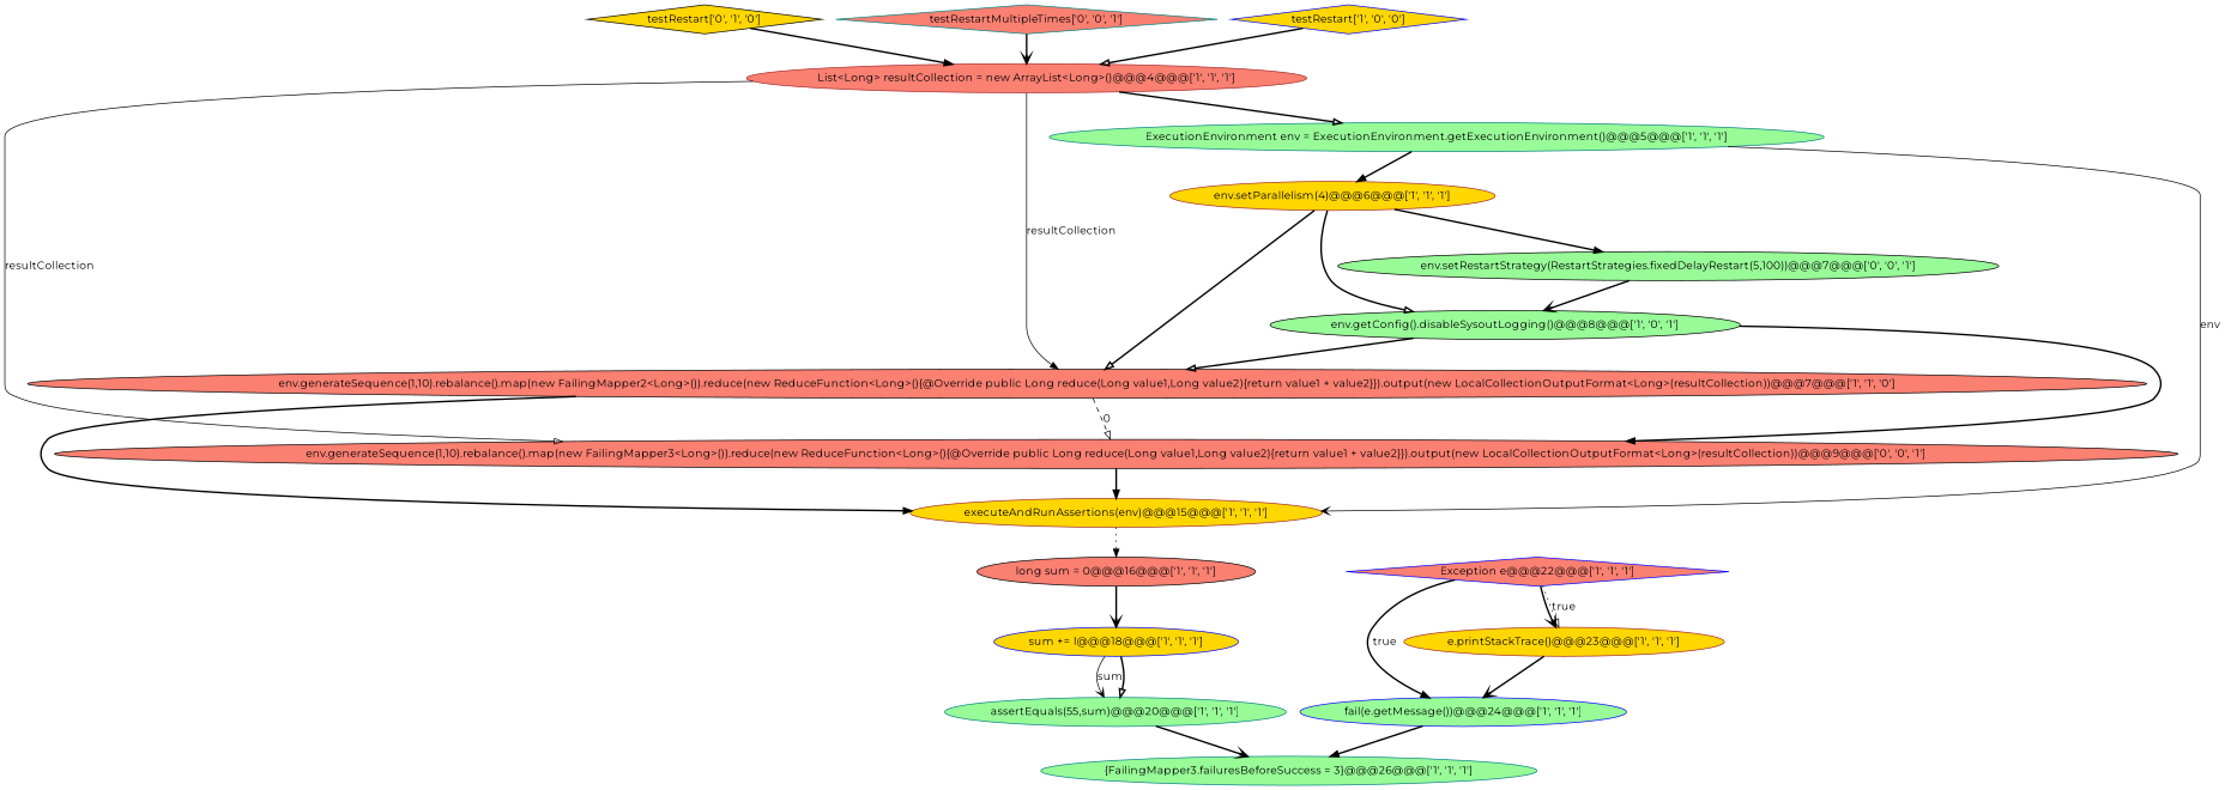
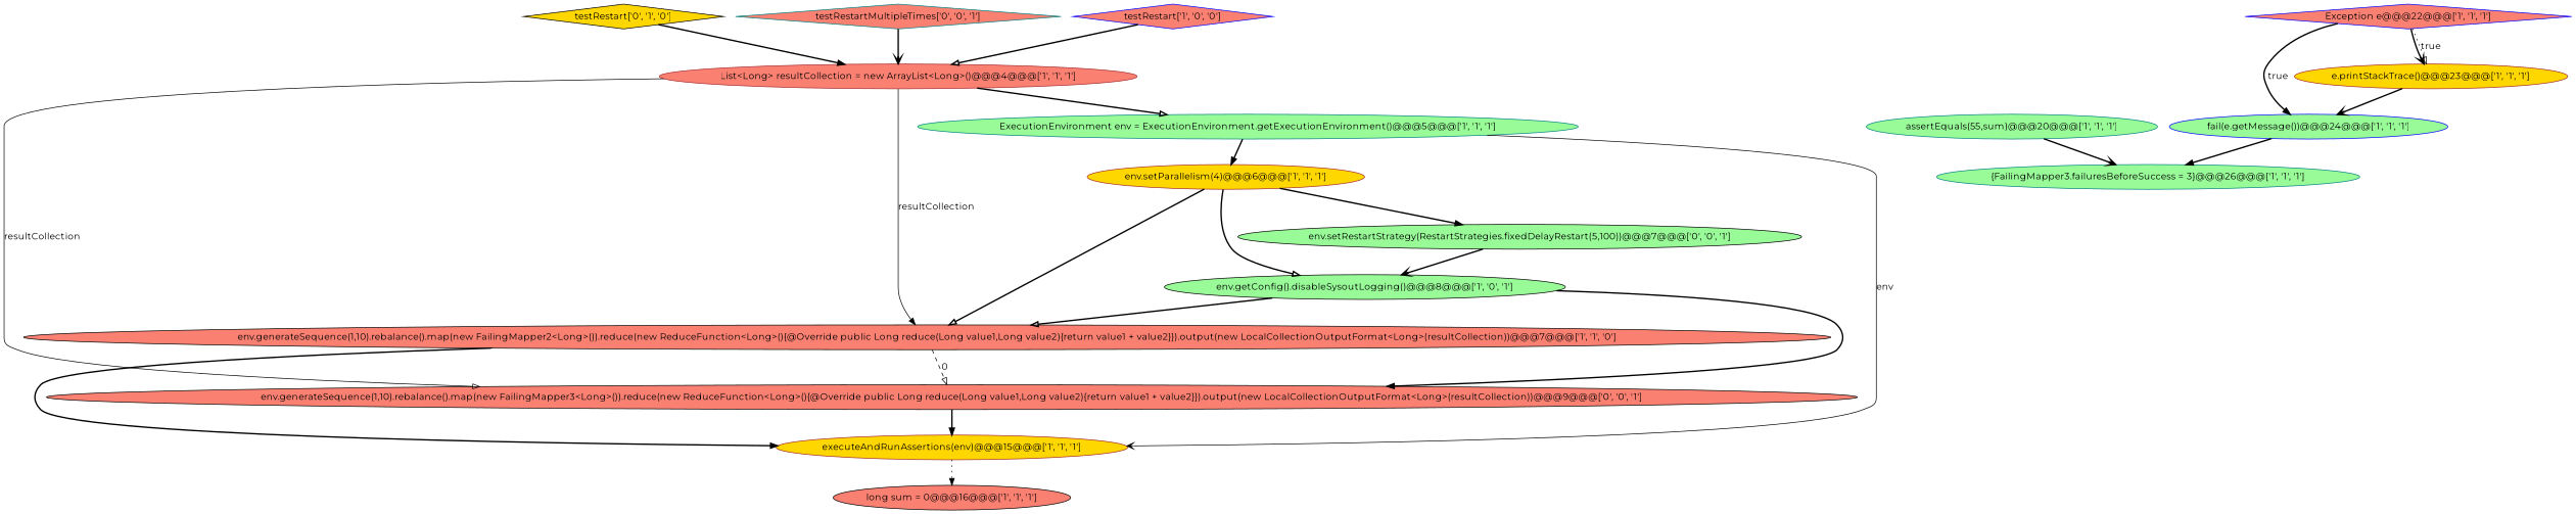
  digraph {
    fontname=Montserrat
    node [color=black fillcolor=salmon fontname=Montserrat shape=ellipse style=filled]
    edge [arrowhead=normal fontname=Montserrat style=bold]
    n1 [label="long sum = 0@@@16@@@['1', '1', '1']"]
-   n2 [color=blue fillcolor=gold label="sum += l@@@18@@@['1', '1', '1']"]
    n3 [color=teal fillcolor=palegreen label="assertEquals(55,sum)@@@20@@@['1', '1', '1']"]
    n4 [color=blue fillcolor=palegreen label="fail(e.getMessage())@@@24@@@['1', '1', '1']"]
    n5 [color=teal fillcolor=palegreen label="{FailingMapper3.failuresBeforeSuccess = 3}@@@26@@@['1', '1', '1']"]
    n6 [color=brown fillcolor=gold label="e.printStackTrace()@@@23@@@['1', '1', '1']"]
    n7 [color=brown label="List<Long> resultCollection = new ArrayList<Long>()@@@4@@@['1', '1', '1']"]
    n8 [color=teal fillcolor=palegreen label="ExecutionEnvironment env = ExecutionEnvironment.getExecutionEnvironment()@@@5@@@['1', '1', '1']"]
    n9 [label="env.generateSequence(1,10).rebalance().map(new FailingMapper2<Long>()).reduce(new ReduceFunction<Long>(){@Override public Long reduce(Long value1,Long value2){return value1 + value2}}).output(new LocalCollectionOutputFormat<Long>(resultCollection))@@@7@@@['1', '1', '0']"]
    n10 [label="env.generateSequence(1,10).rebalance().map(new FailingMapper3<Long>()).reduce(new ReduceFunction<Long>(){@Override public Long reduce(Long value1,Long value2){return value1 + value2}}).output(new LocalCollectionOutputFormat<Long>(resultCollection))@@@9@@@['0', '0', '1']"]
    n11 [color=brown fillcolor=gold label="executeAndRunAssertions(env)@@@15@@@['1', '1', '1']"]
    n12 [color=brown fillcolor=gold label="env.setParallelism(4)@@@6@@@['1', '1', '1']"]
    n13 [fillcolor=palegreen label="env.getConfig().disableSysoutLogging()@@@8@@@['1', '0', '1']"]
    n14 [fillcolor=palegreen label="env.setRestartStrategy(RestartStrategies.fixedDelayRestart(5,100))@@@7@@@['0', '0', '1']"]
    n15 [fillcolor=gold label="testRestart['0', '1', '0']" shape=diamond]
    n16 [color=teal label="testRestartMultipleTimes['0', '0', '1']" shape=diamond]
-   n17 [color=blue fillcolor=gold label="testRestart['1', '0', '0']" shape=diamond]
+   n17 [color=blue label="testRestart['1', '0', '0']" shape=diamond]
    n18 [color=blue label="Exception e@@@22@@@['1', '1', '1']" shape=diamond]
-   n1 -> n2 [arrowhead=vee]
-   n2 -> n3 [arrowhead=vee label=sum style=solid]
-   n2 -> n3 [arrowhead=onormal]
    n3 -> n5 [arrowhead=vee]
    n4 -> n5
    n6 -> n4 [arrowhead=vee]
    n7 -> n8 [arrowhead=onormal]
    n7 -> n9 [label=resultCollection style=solid]
    n7 -> n10 [arrowhead=onormal label=resultCollection style=solid]
    n8 -> n11 [arrowhead=vee label=env style=solid]
    n8 -> n12
    n9 -> n10 [arrowhead=onormal label=0 style=dashed]
    n9 -> n11
    n10 -> n11
    n11 -> n1 [style=dotted]
    n12 -> n9 [arrowhead=onormal]
    n12 -> n13 [arrowhead=onormal]
    n12 -> n14
    n13 -> n9 [arrowhead=onormal]
    n13 -> n10
    n14 -> n13 [arrowhead=vee]
    n15 -> n7
    n16 -> n7 [arrowhead=vee]
    n17 -> n7 [arrowhead=onormal]
    n18 -> n4 [label=true]
    n18 -> n6 [arrowhead=vee]
    n18 -> n6 [arrowhead=onormal label=true style=dotted]
  }
